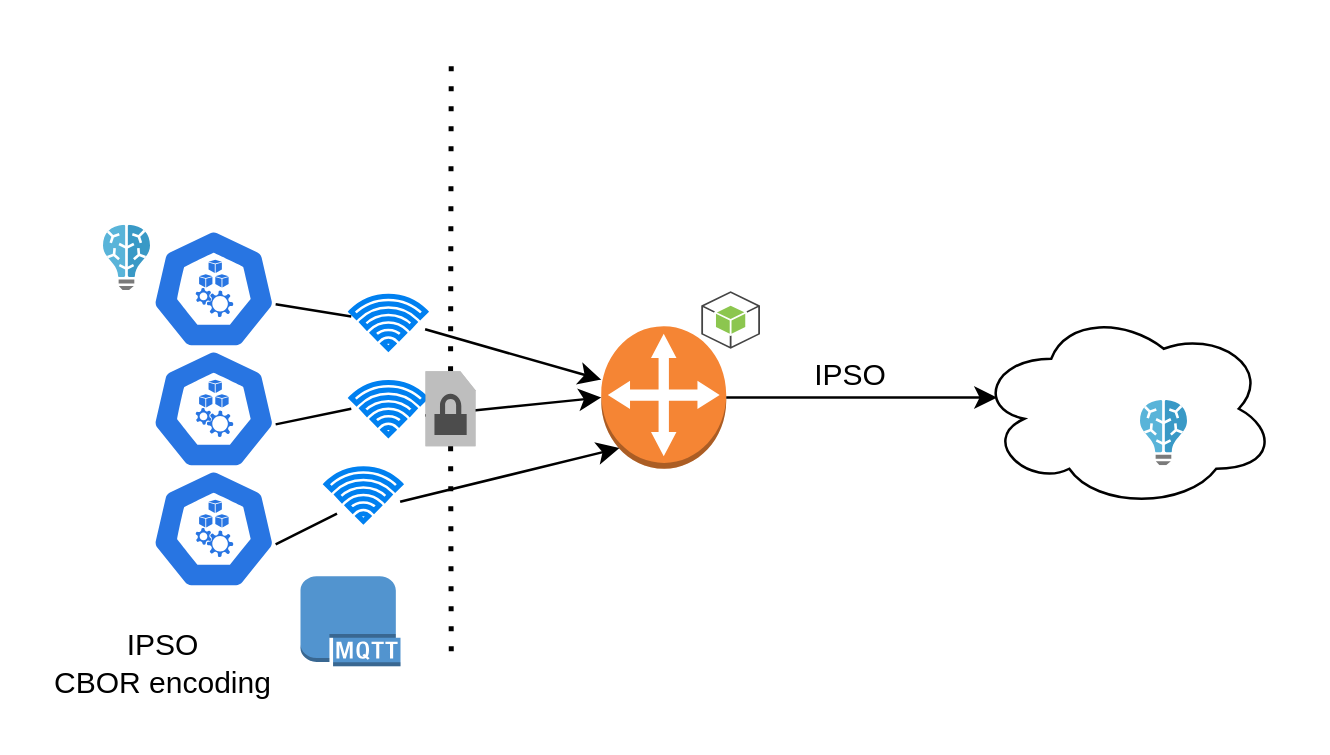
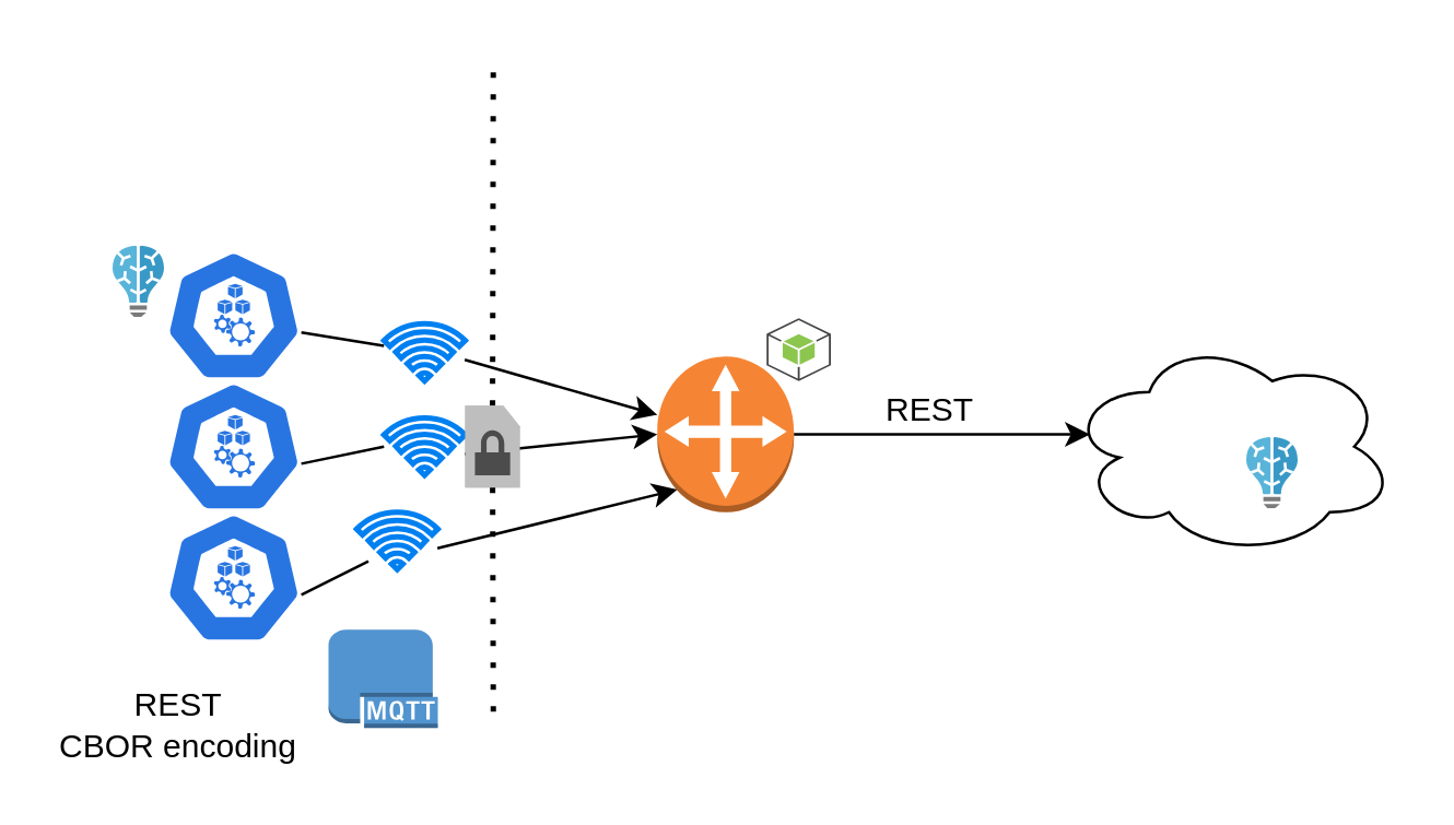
  <mxCell id="0" />
  <mxCell id="1" parent="0" />
  <mxCell id="2" value="" style="sketch=0;html=1;dashed=0;whitespace=wrap;fillColor=#2875E2;strokeColor=#ffffff;points=[[0.005,0.63,0],[0.1,0.2,0],[0.9,0.2,0],[0.5,0,0],[0.995,0.63,0],[0.72,0.99,0],[0.5,1,0],[0.28,0.99,0]];shape=mxgraph.kubernetes.icon;prIcon=node" vertex="1" parent="1"><mxGeometry x="60" y="91" width="50" height="48" as="geometry" /></mxCell>
  <mxCell id="3" value="" style="shape=image;html=1;verticalAlign=top;verticalLabelPosition=bottom;labelBackgroundColor=#ffffff;imageAspect=0;aspect=fixed;image=https://cdn1.iconfinder.com/data/icons/hawcons/32/700056-icon-23-file-c-128.png" vertex="1" parent="1"><mxGeometry x="66" y="53" width="38" height="38" as="geometry" /></mxCell>
  <mxCell id="4" value="" style="outlineConnect=0;dashed=0;verticalLabelPosition=bottom;verticalAlign=top;align=center;html=1;shape=mxgraph.aws3.customer_gateway;fillColor=#F58534;gradientColor=none;" vertex="1" parent="1"><mxGeometry x="240" y="130" width="50" height="57" as="geometry" /></mxCell>
  <mxCell id="5" value="" style="sketch=0;html=1;dashed=0;whitespace=wrap;fillColor=#2875E2;strokeColor=#ffffff;points=[[0.005,0.63,0],[0.1,0.2,0],[0.9,0.2,0],[0.5,0,0],[0.995,0.63,0],[0.72,0.99,0],[0.5,1,0],[0.28,0.99,0]];shape=mxgraph.kubernetes.icon;prIcon=node" vertex="1" parent="1"><mxGeometry x="60" y="139" width="50" height="48" as="geometry" /></mxCell>
  <mxCell id="6" value="" style="sketch=0;html=1;dashed=0;whitespace=wrap;fillColor=#2875E2;strokeColor=#ffffff;points=[[0.005,0.63,0],[0.1,0.2,0],[0.9,0.2,0],[0.5,0,0],[0.995,0.63,0],[0.72,0.99,0],[0.5,1,0],[0.28,0.99,0]];shape=mxgraph.kubernetes.icon;prIcon=node" vertex="1" parent="1"><mxGeometry x="60" y="187" width="50" height="48" as="geometry" /></mxCell>
  <mxCell id="7" value="" style="endArrow=none;dashed=1;html=1;dashPattern=1 3;strokeWidth=2;rounded=0;startArrow=none;" edge="1" parent="1" source="22"><mxGeometry width="50" height="50" relative="1" as="geometry"><mxPoint x="180" y="260" as="sourcePoint" /><mxPoint x="180" as="targetPoint" y="20" /></mxGeometry></mxCell>
  <mxCell id="8" value="" style="endArrow=classic;html=1;rounded=0;exitX=0.995;exitY=0.63;exitDx=0;exitDy=0;exitPerimeter=0;startArrow=none;" edge="1" parent="1" source="11" target="4"><mxGeometry width="50" height="50" relative="1" as="geometry"><mxPoint x="280" y="250" as="sourcePoint" /><mxPoint x="330" y="200" as="targetPoint" /></mxGeometry></mxCell>
  <mxCell id="9" value="" style="endArrow=classic;html=1;rounded=0;exitX=0.995;exitY=0.63;exitDx=0;exitDy=0;exitPerimeter=0;entryX=0;entryY=0.5;entryDx=0;entryDy=0;entryPerimeter=0;startArrow=none;" edge="1" parent="1" source="13" target="4"><mxGeometry width="50" height="50" relative="1" as="geometry"><mxPoint x="119.75" y="110.24" as="sourcePoint" /><mxPoint x="250" y="159.118" as="targetPoint" /></mxGeometry></mxCell>
  <mxCell id="10" value="" style="endArrow=classic;html=1;rounded=0;exitX=0.995;exitY=0.63;exitDx=0;exitDy=0;exitPerimeter=0;entryX=0.145;entryY=0.855;entryDx=0;entryDy=0;entryPerimeter=0;startArrow=none;" edge="1" parent="1" source="15" target="4"><mxGeometry width="50" height="50" relative="1" as="geometry"><mxPoint x="129.75" y="120.24" as="sourcePoint" /><mxPoint x="260" y="169.118" as="targetPoint" /></mxGeometry></mxCell>
  <mxCell id="11" value="" style="html=1;verticalLabelPosition=bottom;align=center;labelBackgroundColor=#ffffff;verticalAlign=top;strokeWidth=2;strokeColor=#0080F0;shadow=0;dashed=0;shape=mxgraph.ios7.icons.wifi;pointerEvents=1" vertex="1" parent="1"><mxGeometry x="140" y="118" width="29.7" height="21" as="geometry" /></mxCell>
  <mxCell id="12" value="" style="endArrow=none;html=1;rounded=0;exitX=0.995;exitY=0.63;exitDx=0;exitDy=0;exitPerimeter=0;" edge="1" parent="1" source="2" target="11"><mxGeometry width="50" height="50" relative="1" as="geometry"><mxPoint x="109.75" y="121.24" as="sourcePoint" /><mxPoint x="240" y="152.5" as="targetPoint" /></mxGeometry></mxCell>
  <mxCell id="13" value="" style="html=1;verticalLabelPosition=bottom;align=center;labelBackgroundColor=#ffffff;verticalAlign=top;strokeWidth=2;strokeColor=#0080F0;shadow=0;dashed=0;shape=mxgraph.ios7.icons.wifi;pointerEvents=1" vertex="1" parent="1"><mxGeometry x="140" y="152.5" width="29.7" height="21" as="geometry" /></mxCell>
  <mxCell id="14" value="" style="endArrow=none;html=1;rounded=0;exitX=0.995;exitY=0.63;exitDx=0;exitDy=0;exitPerimeter=0;entryX=0;entryY=0.5;entryDx=0;entryDy=0;entryPerimeter=0;" edge="1" parent="1" source="5" target="13"><mxGeometry width="50" height="50" relative="1" as="geometry"><mxPoint x="109.75" y="169.24" as="sourcePoint" /><mxPoint x="240" y="158.5" as="targetPoint" /></mxGeometry></mxCell>
  <mxCell id="15" value="" style="html=1;verticalLabelPosition=bottom;align=center;labelBackgroundColor=#ffffff;verticalAlign=top;strokeWidth=2;strokeColor=#0080F0;shadow=0;dashed=0;shape=mxgraph.ios7.icons.wifi;pointerEvents=1" vertex="1" parent="1"><mxGeometry x="130" y="187" width="29.7" height="21" as="geometry" /></mxCell>
  <mxCell id="16" value="" style="endArrow=none;html=1;rounded=0;exitX=0.995;exitY=0.63;exitDx=0;exitDy=0;exitPerimeter=0;entryX=0.145;entryY=0.855;entryDx=0;entryDy=0;entryPerimeter=0;" edge="1" parent="1" source="6" target="15"><mxGeometry width="50" height="50" relative="1" as="geometry"><mxPoint x="109.75" y="217.24" as="sourcePoint" /><mxPoint x="247.25" y="178.735" as="targetPoint" /></mxGeometry></mxCell>
  <mxCell id="17" value="" style="ellipse;shape=cloud;whiteSpace=wrap;html=1;" vertex="1" parent="1"><mxGeometry x="390" y="123" width="120" height="80" as="geometry" /></mxCell>
  <mxCell id="18" value="" style="endArrow=classic;html=1;rounded=0;exitX=1;exitY=0.5;exitDx=0;exitDy=0;exitPerimeter=0;entryX=0.069;entryY=0.444;entryDx=0;entryDy=0;entryPerimeter=0;" edge="1" parent="1" source="4" target="17"><mxGeometry width="50" height="50" relative="1" as="geometry"><mxPoint x="280" y="250" as="sourcePoint" /><mxPoint x="330" y="200" as="targetPoint" /></mxGeometry></mxCell>
- <mxCell id="19" value="IPSO" style="text;html=1;strokeColor=none;fillColor=none;align=center;verticalAlign=middle;whiteSpace=wrap;rounded=0;" vertex="1" parent="1"><mxGeometry x="320" y="140" width="40" height="20" as="geometry" /></mxCell>
+ <mxCell id="19" value="REST" style="text;html=1;strokeColor=none;fillColor=none;align=center;verticalAlign=middle;whiteSpace=wrap;rounded=0;" vertex="1" parent="1"><mxGeometry x="320" y="140" width="40" height="20" as="geometry" /></mxCell>
  <mxCell id="20" value="" style="outlineConnect=0;dashed=0;verticalLabelPosition=bottom;verticalAlign=top;align=center;html=1;shape=mxgraph.aws3.mqtt_protocol;fillColor=#5294CF;gradientColor=none;" vertex="1" parent="1"><mxGeometry x="119.7" y="230" width="40" height="36" as="geometry" /></mxCell>
- <mxCell id="21" value="IPSO&lt;br&gt;CBOR encoding" style="text;html=1;strokeColor=none;fillColor=none;align=center;verticalAlign=middle;whiteSpace=wrap;rounded=0;" vertex="1" parent="1"><mxGeometry x="20" y="250" width="90" height="30" as="geometry" /></mxCell>
+ <mxCell id="21" value="REST&lt;br&gt;CBOR encoding" style="text;html=1;strokeColor=none;fillColor=none;align=center;verticalAlign=middle;whiteSpace=wrap;rounded=0;" vertex="1" parent="1"><mxGeometry x="20" y="250" width="90" height="30" as="geometry" /></mxCell>
  <mxCell id="22" value="" style="outlineConnect=0;dashed=0;verticalLabelPosition=bottom;verticalAlign=top;align=center;html=1;shape=mxgraph.aws3.encrypted_data;fillColor=#7D7C7C;gradientColor=none;" vertex="1" parent="1"><mxGeometry x="169.7" y="148" width="20" height="30" as="geometry" /></mxCell>
  <mxCell id="23" value="" style="endArrow=none;dashed=1;html=1;dashPattern=1 3;strokeWidth=2;rounded=0;" edge="1" parent="1" target="22"><mxGeometry width="50" height="50" relative="1" as="geometry"><mxPoint x="180" y="260" as="sourcePoint" /><mxPoint x="180" as="targetPoint" y="20" /></mxGeometry></mxCell>
  <mxCell id="24" value="" style="outlineConnect=0;dashed=0;verticalLabelPosition=bottom;verticalAlign=top;align=center;html=1;shape=mxgraph.aws3.android;fillColor=#8CC64F;gradientColor=none;" vertex="1" parent="1"><mxGeometry x="280" y="116" width="23.5" height="23" as="geometry" /></mxCell>
  <mxCell id="25" value="" style="shape=image;html=1;verticalAlign=top;verticalLabelPosition=bottom;labelBackgroundColor=#ffffff;imageAspect=0;aspect=fixed;image=https://cdn2.iconfinder.com/data/icons/vivid/48/thunder-128.png" vertex="1" parent="1"><mxGeometry x="430" y="134" width="26" height="26" as="geometry" /></mxCell>
  <mxCell id="26" value="" style="sketch=0;aspect=fixed;html=1;points=[];align=center;image;fontSize=12;image=img/lib/mscae/Batch_AI.svg;" vertex="1" parent="1"><mxGeometry x="456" y="160" width="18.8" height="26.11" as="geometry" /></mxCell>
  <mxCell id="27" value="" style="sketch=0;aspect=fixed;html=1;points=[];align=center;image;fontSize=12;image=img/lib/mscae/Batch_AI.svg;" vertex="1" parent="1"><mxGeometry x="41.2" y="89.89" width="18.8" height="26.11" as="geometry" /></mxCell>
